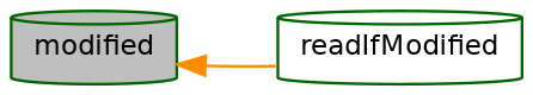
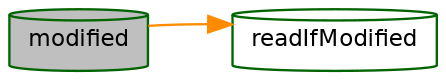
  digraph {
    rankdir=LR
    node [color=darkgreen fontname=Helvetica fontsize=10 shape=cylinder]
    n1 [fillcolor=grey75 fontcolor=black height=0.2 label=modified style=filled width=0.4]
    n2 [height=0.2 label=readIfModified width=0.4]
-   n1 -> n2 [color=darkorange dir=back fontname=Helvetica fontsize=10 labelfontname=Helvetica labelfontsize=10 style=solid]
+   n2 -> n1 [color=darkorange dir=back fontname=Helvetica fontsize=10 labelfontname=Helvetica labelfontsize=10 style=solid]
  }
